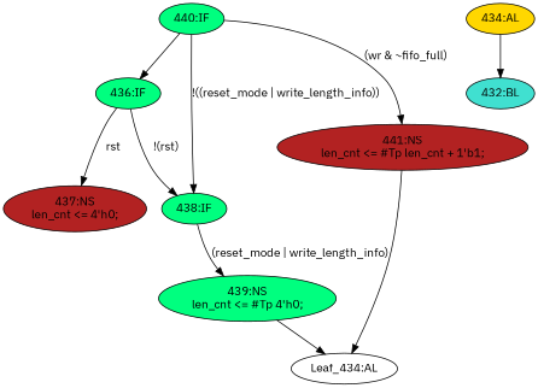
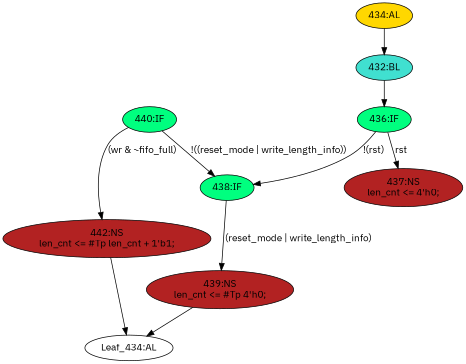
  strict digraph {
    fontname="IBM Plex Sans"
    node [fillcolor=firebrick fontname="IBM Plex Sans" statements="[]" style=filled typ=NonblockingSubstitution]
    edge [cond="[]" fontname="IBM Plex Sans" lineno=None]
-   n1 [ast="<pyverilog.vparser.ast.NonblockingSubstitution object at 0x7feea1c083d0>" fillcolor=springgreen label="439:NS\nlen_cnt <= #Tp 4'h0;" statements="[<pyverilog.vparser.ast.NonblockingSubstitution object at 0x7feea1c083d0>]"]
+   n1 [ast="<pyverilog.vparser.ast.NonblockingSubstitution object at 0x7feea1c083d0>" label="439:NS\nlen_cnt <= #Tp 4'h0;" statements="[<pyverilog.vparser.ast.NonblockingSubstitution object at 0x7feea1c083d0>]"]
    n2 [def_var="['len_cnt']" label="Leaf_434:AL" fillcolor="" statements="" style="" typ=""]
    n3 [ast="<pyverilog.vparser.ast.NonblockingSubstitution object at 0x7feea1c0b2d0>" label="437:NS\nlen_cnt <= 4'h0;" statements="[<pyverilog.vparser.ast.NonblockingSubstitution object at 0x7feea1c0b2d0>]"]
    n4 [ast="<pyverilog.vparser.ast.Block object at 0x7feea1c0b950>" fillcolor=turquoise label="432:BL" typ=Block]
    n5 [ast="<pyverilog.vparser.ast.IfStatement object at 0x7feea1c0b990>" fillcolor=springgreen label="436:IF" typ=IfStatement]
    n6 [ast="<pyverilog.vparser.ast.IfStatement object at 0x7feea1c0b810>" fillcolor=springgreen label="438:IF" typ=IfStatement]
-   n7 [ast="<pyverilog.vparser.ast.NonblockingSubstitution object at 0x7feea1c0b410>" label="441:NS\nlen_cnt <= #Tp len_cnt + 1'b1;" statements="[<pyverilog.vparser.ast.NonblockingSubstitution object at 0x7feea1c0b410>]"]
+   n7 [ast="<pyverilog.vparser.ast.NonblockingSubstitution object at 0x7feea1c0b410>" label="442:NS\nlen_cnt <= #Tp len_cnt + 1'b1;" statements="[<pyverilog.vparser.ast.NonblockingSubstitution object at 0x7feea1c0b410>]"]
    n8 [ast="<pyverilog.vparser.ast.IfStatement object at 0x7feea1c0b650>" fillcolor=springgreen label="440:IF" typ=IfStatement]
    n9 [ast="<pyverilog.vparser.ast.Always object at 0x7feea1c0ba10>" clk_sens=True fillcolor=gold label="434:AL" sens="['clk', 'rst']" typ=Always use_var="['fifo_full', 'reset_mode', 'wr', 'rst', 'write_length_info', 'len_cnt']"]
    n1 -> n2
-   n8 -> n5
+   n4 -> n5
    n5 -> n3 [cond="['rst']" label=rst lineno=436]
    n5 -> n6 [cond="['rst']" label="!(rst)" lineno=436]
    n6 -> n1 [cond="['reset_mode', 'write_length_info']" label="(reset_mode | write_length_info)" lineno=438]
    n7 -> n2
    n8 -> n6 [cond="['reset_mode', 'write_length_info']" label="!((reset_mode | write_length_info))" lineno=438]
    n8 -> n7 [cond="['wr', 'fifo_full']" label="(wr & ~fifo_full)" lineno=440]
    n9 -> n4
  }
